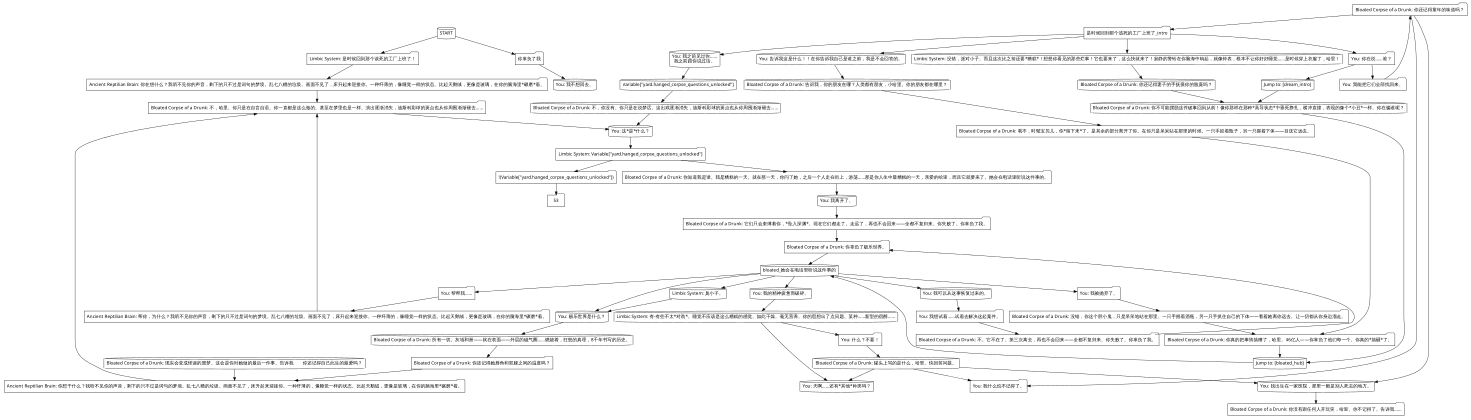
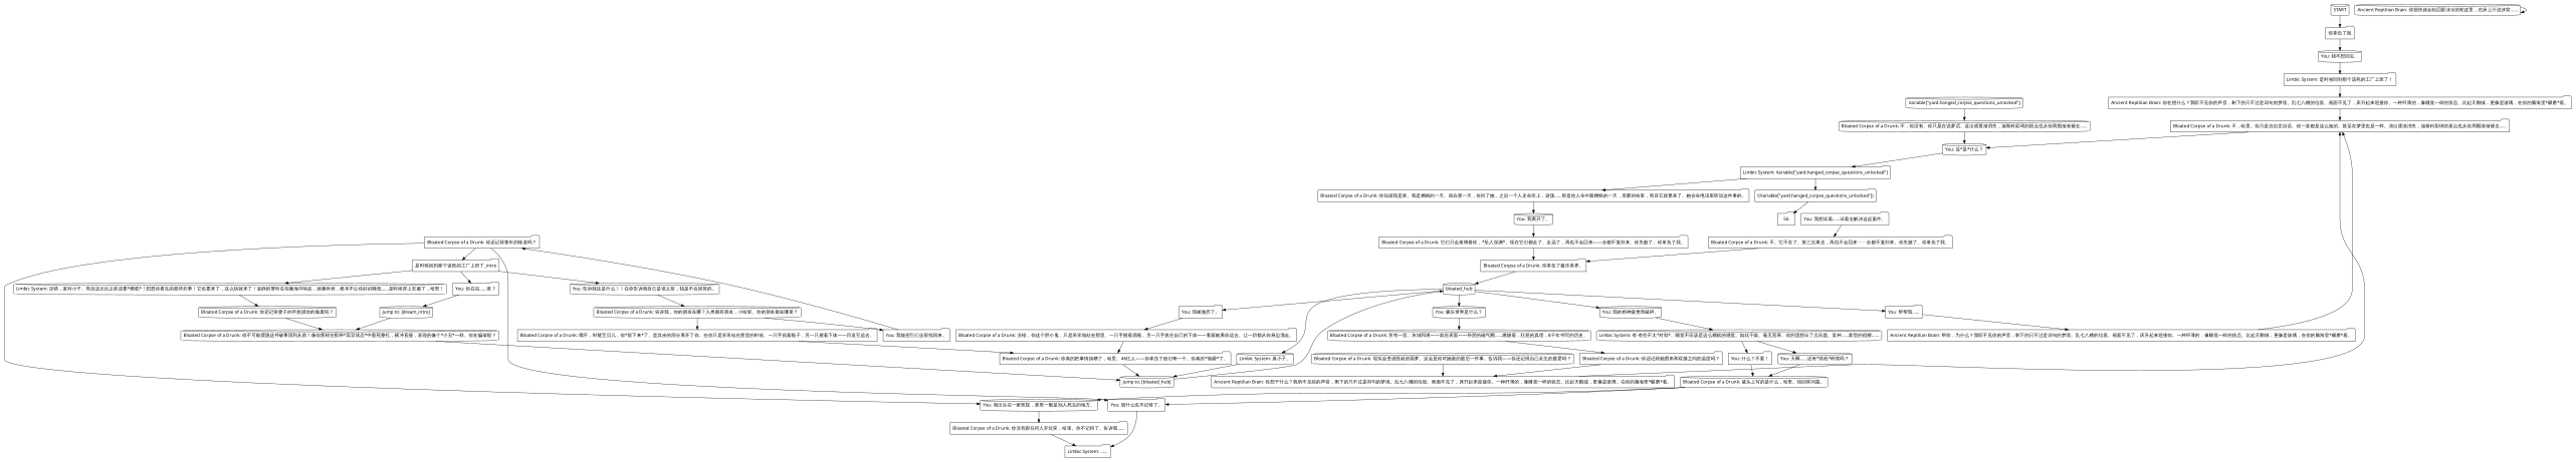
  digraph {
    fontname="Noto Sans"
    node [fontname="Noto Sans" shape=folder]
    edge [fontname="Noto Sans"]
    n1 [label=START shape=cylinder]
    n2 [label="你辜负了我"]
    n3 [label="You: 我不想回去。" shape=cylinder]
    n4 [label="Limbic System: 是时候回到那个该死的工厂上班了！"]
    n5 [label="You: 我出生在一家医院，那里一般是别人死去的地方。" shape=cylinder]
    n6 [label="Bloated Corpse of a Drunk: 你没有跟任何人开玩笑，哈里。你不记得了。告诉我……"]
+   n7 [label="Limbic System: ……"]
    n8 [label="You: 告诉我这是什么！！在你告诉我自己是谁之前，我是不会回答的。" shape=cylinder]
    n9 [label="Bloated Corpse of a Drunk: 告诉我，你的朋友在哪？人类都有朋友，小哈里。你的朋友都在哪里？" shape=cylinder]
    n10 [label="You: 我能把它们全部找回来。"]
    n11 [label="Bloated Corpse of a Drunk: 哦不，时髦宝贝儿，你*留下来*了。是其余的部分离开了你。在你只是呆呆站在那里的时候。一只手抓着瓶子，另一只握着下体——目送它远去。"]
    n12 [label="You: 什么？不要！"]
    n13 [label="Bloated Corpse of a Drunk: 罐头上写的是什么，哈里。快回答问题。" shape=cylinder]
    n14 [label="You: 我什么也不记得了。"]
    n15 [label="You: 极乐世界是什么？" shape=cylinder]
    n16 [label="Bloated Corpse of a Drunk: 所有一切。灰域和洲——就在表面——外层的磁气圈……燃烧着，狂怒的真理，8千年书写的历史。" shape=cylinder]
    n17 [label="Bloated Corpse of a Drunk: 你还记得她唇角和双腿之间的温度吗？"]
    n18 [label="You: 我的精神疲惫而破碎。" shape=cylinder]
    n19 [label="Limbic System: 有-有些不太*对劲*。睡觉不应该是这么糟糕的感觉。如此干燥。毫无营养。你的思想出了点问题。某种……新型的宿醉……" shape=cylinder]
    n20 [label="You: 天啊……还有*其他*种类吗？" shape=cylinder]
    n21 [label="Bloated Corpse of a Drunk: 你还记得童年的味道吗？"]
    n22 [label="是时候回到那个该死的工厂上班了_intro"]
    n23 [label="Jump to: [bloated_hub]" shape=cylinder]
-   n24 [label="bloated_她会在电话里听说这件事的" shape=cylinder]
+   n24 [label=bloated_hub shape=cylinder]
    n25 [label="You: 帮帮我……"]
    n26 [label="Limbic System: 臭小子。" shape=cylinder]
-   n27 [label="You: 我可以从这事恢复过来的。" shape=cylinder]
    n28 [label="You: 我被抛弃了。"]
    n29 [label="Ancient Reptilian Brain: 帮你，为什么？我听不见你的声音，剩下的只不过是词句的梦境。乱七八糟的垃圾。画面不见了，床升起来迎接你。一种纤薄的，像睡觉一样的状态。比起天鹅绒，更像是玻璃，在你的脑海里*碾磨*着。"]
    n30 [label="Bloated Corpse of a Drunk: 不，哈里。你只是在自言自语。你一直都是这么做的。甚至在梦里也是一样。演出逐渐消失，迪斯科彩球的斑点也从你周围渐渐褪去……"]
    n31 [label="You: 我想试着……试着去解决这起案件。"]
    n32 [label="Bloated Corpse of a Drunk: 没错，你这个胆小鬼，只是呆呆地站在那里。一只手握着酒瓶，另一只手抓住自己的下体——看着她离你远去。让一切都从你身边溜走。"]
    n33 [label="Bloated Corpse of a Drunk: 你真的把事情搞糟了，哈里。46亿人——你辜负了他们每一个。你真的*搞砸*了。"]
    n34 [label="Ancient Reptilian Brain: 你想干什么？我听不见你的声音，剩下的只不过是词句的梦境。乱七八糟的垃圾。画面不见了，床升起来迎接你。一种纤薄的，像睡觉一样的状态。比起天鹅绒，更像是玻璃，在你的脑海里*碾磨*着。"]
    n35 [label="You: 这*是*什么？" shape=cylinder]
    n36 [label="Bloated Corpse of a Drunk: 你辜负了极乐世界。"]
    n37 [label="Bloated Corpse of a Drunk: 现实会变成怪诞的噩梦。这会是你对她做的最后一件事。告诉我——你还记得自己此生的最爱吗？" shape=cylinder]
    n38 [label="You: 我离开了。" shape=cylinder]
    n39 [label="Bloated Corpse of a Drunk: 它们只会束缚着你，*坠入深渊*。现在它们都走了。走远了，再也不会回来——全都不复归来。你失败了。你辜负了我。"]
-   n40 [label="You: 我之前见过你……\n我之前跟你说过话。" shape=cylinder]
    n41 [label="Variable[\"yard.hanged_corpse_questions_unlocked\"]" shape=cylinder]
    n42 [label="Bloated Corpse of a Drunk: 不，你没有。你只是在说梦话。这出戏逐渐消失，迪斯科彩球的斑点也从你周围渐渐褪去……" shape=cylinder]
+   n43 [label="Ancient Reptilian Brain: 你很快就会钻回那冰冷的蛇皮里，在床上汗流浃背……" shape=cylinder]
    n44 [label="Limbic System: Variable[\"yard.hanged_corpse_questions_unlocked\"]"]
    n45 [label="!(Variable[\"yard.hanged_corpse_questions_unlocked\"])"]
    n46 [label="Bloated Corpse of a Drunk: 你知道我是谁。我是糟糕的一天。就在那一天，你问了她，之后一个人走在街上，游荡……那是你人生中最糟糕的一天，亲爱的哈里，而且它就要来了。她会在电话里听说这件事的。"]
    n47 [label="You: 你在说……谁？"]
    n48 [label="Limbic System: 没错，派对小子。而且这次比之前还要*糟糕*！想想你看见的那些烂事！它也要来了，这么快就来了！寂静的警铃在你脑海中响起，就像钟表，根本不让你好好睡觉……是时候穿上衣服了，哈里！" shape=cylinder]
    n49 [label="Jump to: [dream_intro]" shape=cylinder]
    n50 [label="Bloated Corpse of a Drunk: 你还记得妻子的手抚摸你的脸庞吗？" shape=cylinder]
    n51 [label="Bloated Corpse of a Drunk: 你不可能摆脱这件破事回到从前！像你那样在那种*高导状态*中垂死挣扎，横冲直撞，表现的像个*小丑*一样。你在骗谁呢？" shape=cylinder]
    n52 [label="Bloated Corpse of a Drunk: 不。它不在了。第三次离去，再也不会回来——全都不复归来。你失败了。你辜负了我。"]
-   53
+   53 [label=56]
    n54 [label="Ancient Reptilian Brain: 你在想什么？我听不见你的声音，剩下的只不过是词句的梦境。乱七八糟的垃圾。画面不见了，床升起来迎接你。一种纤薄的，像睡觉一样的状态。比起天鹅绒，更像是玻璃，在你的脑海里*碾磨*着。"]
    n1 -> n2
    n2 -> n3
-   n1 -> n4
+   n3 -> n4
    n4 -> n54
    n5 -> n6
+   n6 -> n7
    n8 -> n9
-   n47 -> n10
+   n9 -> n10
    n9 -> n11
    n10 -> n21
    n11 -> n33
    n12 -> n13
    n13 -> n5
    n13 -> n14
+   n14 -> n7
    n15 -> n16
    n16 -> n17
    n17 -> n34
    n18 -> n19
    n19 -> n12
    n19 -> n20
-   n13 -> n20
+   n20 -> n13
    n21 -> n5
    n21 -> n14
    n21 -> n22
    n22 -> n8
-   n22 -> n40
    n22 -> n47
    n22 -> n48
    n23 -> n24
    n24 -> n15
    n24 -> n18
    n24 -> n25
    n24 -> n26
-   n24 -> n27
    n24 -> n28
    n25 -> n29
-   n26 -> n15
-   n27 -> n31
+   n26 -> n23
    n28 -> n32
    n29 -> n30
    n30 -> n35
    n31 -> n52
    n32 -> n33
    n33 -> n23
    n34 -> n30
    n35 -> n44
    n36 -> n24
    n37 -> n34
    n38 -> n39
    n39 -> n36
-   n40 -> n41
    n41 -> n42
    n42 -> n35
+   n43 -> n43
    n44 -> n45
    n44 -> n46
    n45 -> 53
    n46 -> n38
    n47 -> n49
    n48 -> n50
    n49 -> n51
    n50 -> n51
    n51 -> n23
    n52 -> n36
    n54 -> n30
  }
